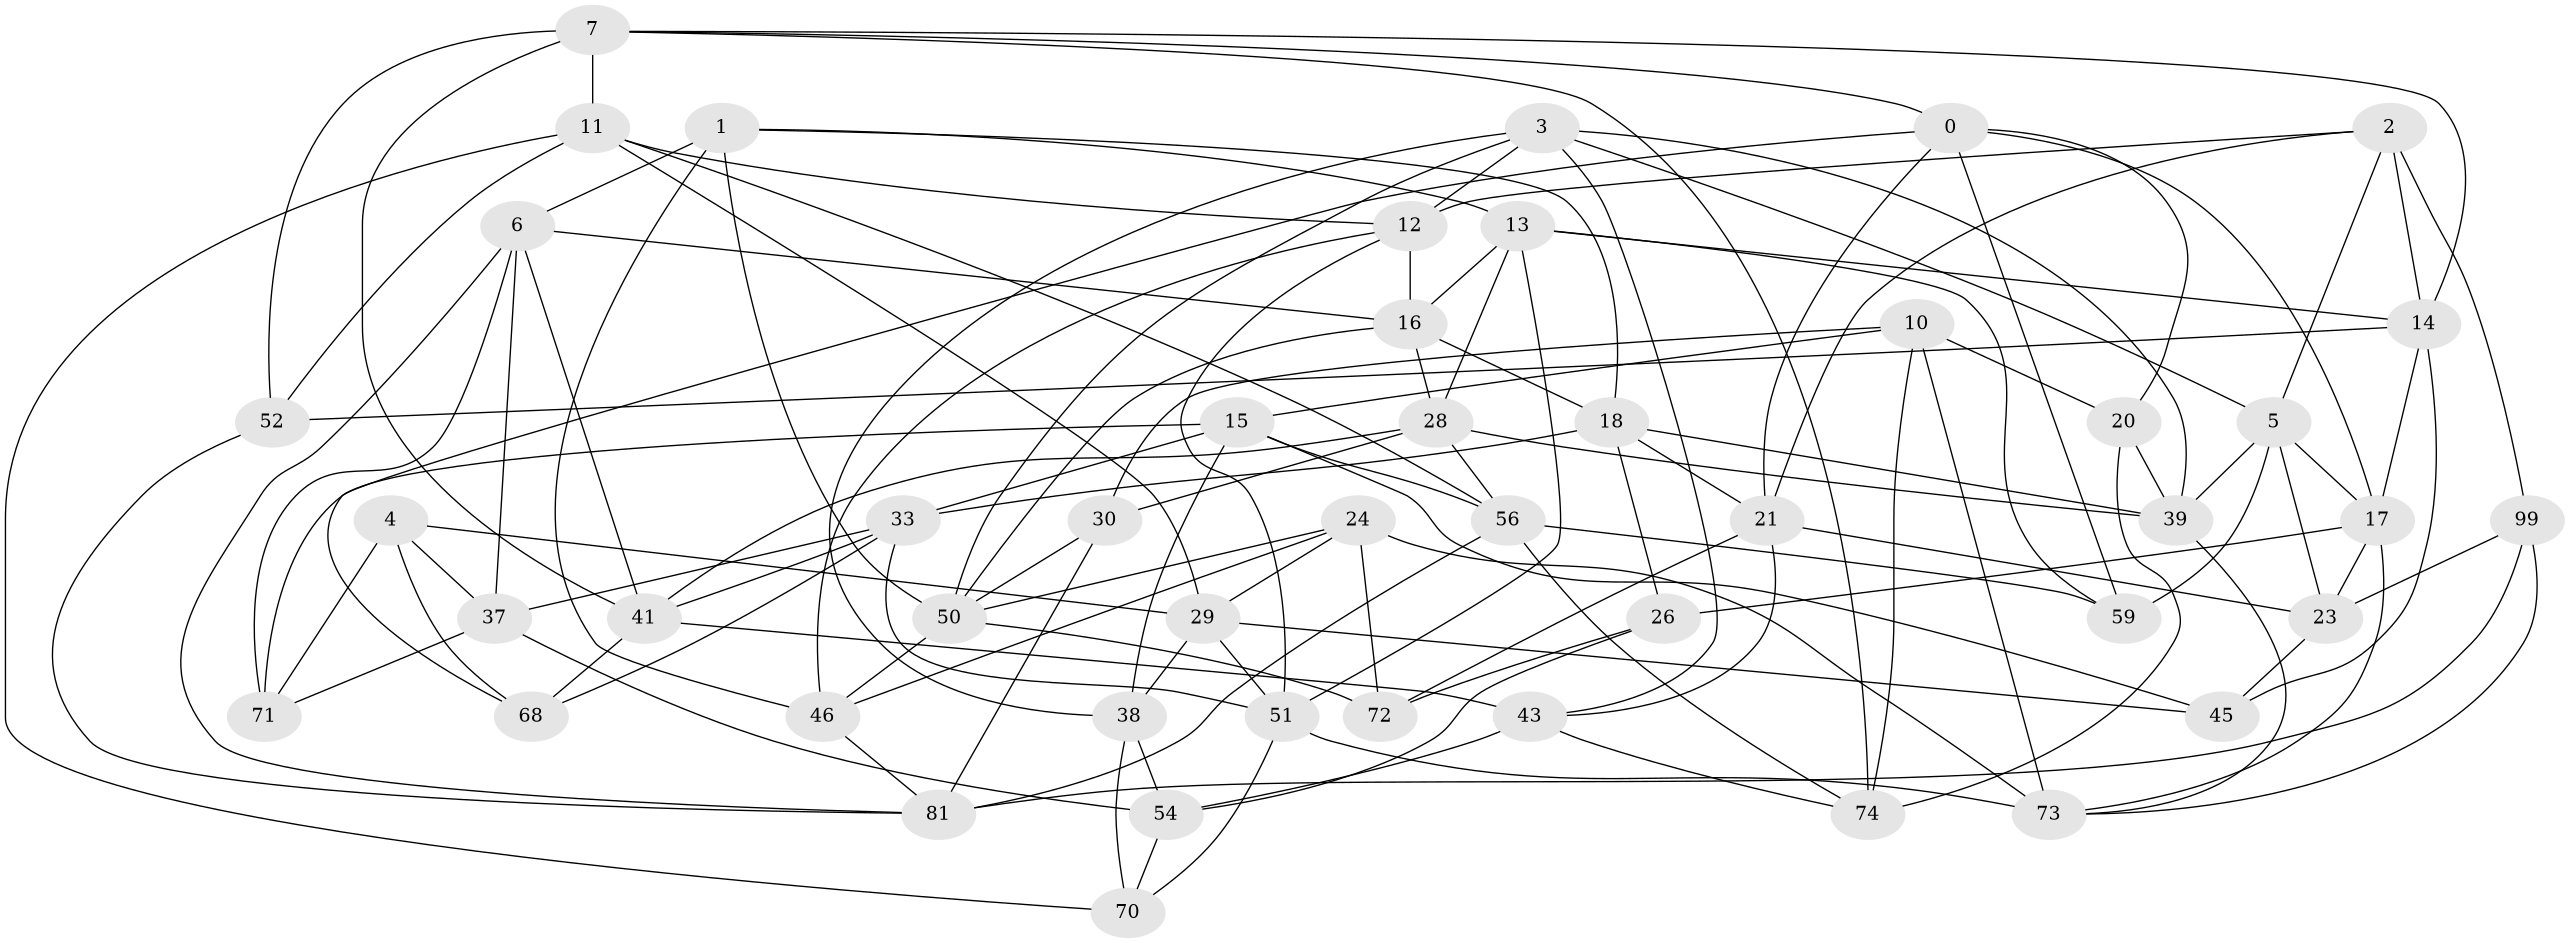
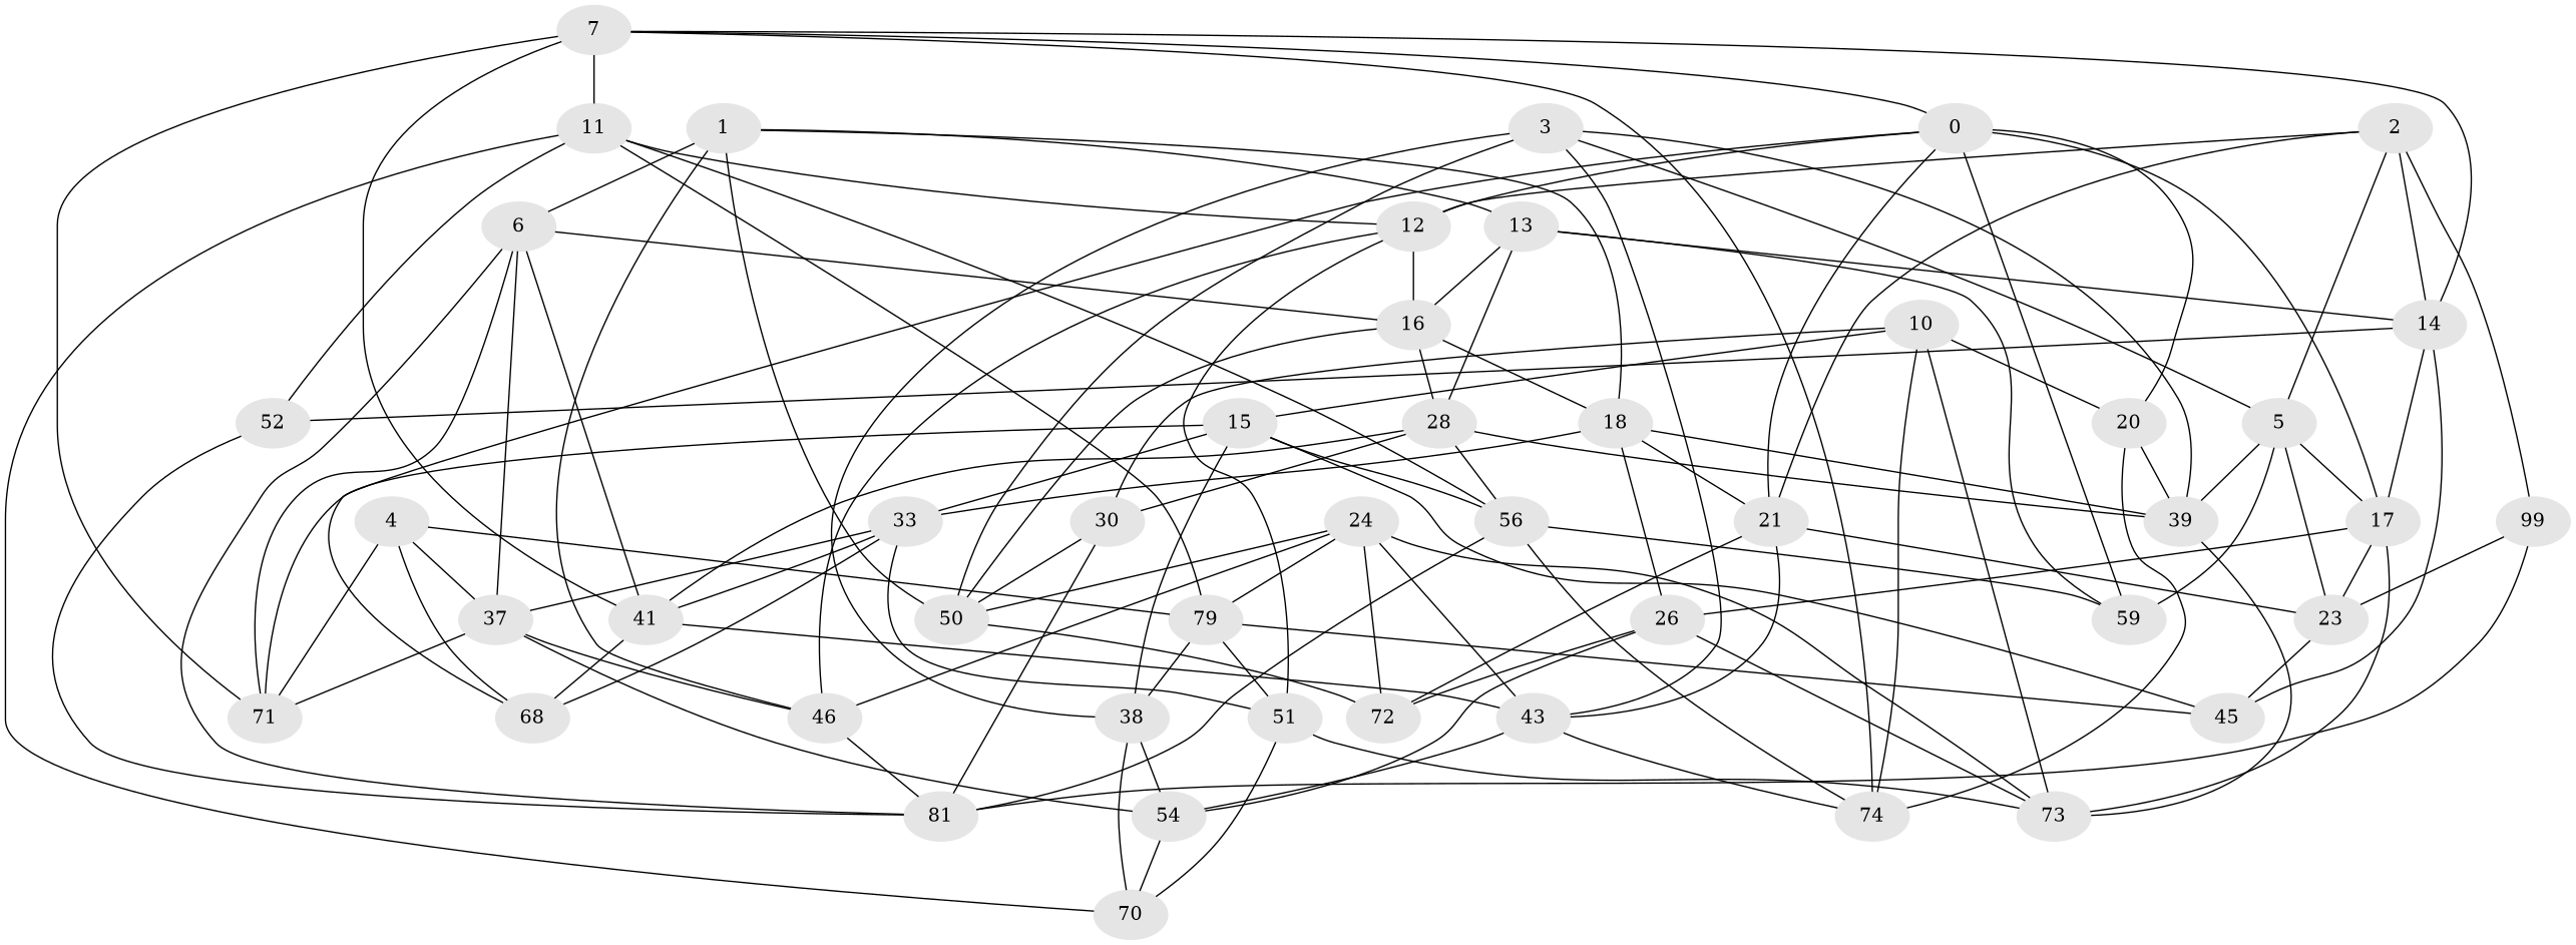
  graph {
    node [color=gray90 style=filled]
    1 [super="+69"]
    6 [super="+42"]
    13 [super="+52"]
    18 [super="+53"]
    46 [super="+75"]
    50 [super="+63"]
    37 [super="+83"]
    71
    16 [super="+40"]
    41 [super="+66"]
    81 [super="+82"]
    14 [super="+65"]
    59
    51 [super="+55"]
    28 [super="+58"]
    21 [super="+36"]
    39 [super="+57"]
    33 [super="+35"]
    26
    72
    2 [super="+8"]
    5 [super="+49"]
    12 [super="+34"]
    n24 [label=99 super="+25"]
    17 [super="+61"]
    23 [super="+78"]
    n27 [label=52]
    45
    73 [super="+77"]
    43 [super="+60"]
    3 [super="+22"]
    38 [super="+44"]
    70
    54 [super="+67"]
    74 [super="+76"]
-   29 [super="+47"]
+   29 [super="+47" label=79]
    4
    68
    7 [super="+64"]
    n40 [label=0 super="+31"]
    11 [super="+48"]
    20
    56 [super="+79"]
    10 [super="+27"]
    15 [super="+32"]
    30
    24 [super="+80"]
    1 -- 6
    1 -- 13
    1 -- 18
    1 -- 46 [weight=2]
    1 -- 50
    6 -- 37
    6 -- 71
    6 -- 16
    6 -- 41
    6 -- 81
    13 -- 16
    13 -- 14
    13 -- 59
-   13 -- 51
    13 -- 28
    18 -- 21
    18 -- 39
    18 -- 33
    18 -- 26
    46 -- 81
    50 -- 72
-   50 -- 46
+   37 -- 46
    37 -- 71
    37 -- 54
    16 -- 18
    16 -- 50
    16 -- 28
    41 -- 43
    41 -- 68
    14 -- 17
    14 -- n27
    14 -- 45
    51 -- 73
    51 -- 70
    28 -- 41
    28 -- 39
    28 -- 56
    28 -- 30
    21 -- 72
    21 -- 23
    21 -- 43
    39 -- 73
    33 -- 37
    33 -- 41
    33 -- 51
    33 -- 68
    26 -- 72
    26 -- 54
    2 -- 14
    2 -- 21
    2 -- 5
    2 -- 12
    2 -- n24 [weight=2]
    5 -- 59
    5 -- 39
    5 -- 17
    5 -- 23
    12 -- 46
    12 -- 16
    12 -- 51
    n24 -- 81
    n24 -- 23 [weight=2]
-   n24 -- 73
+   26 -- 73
    17 -- 26
    17 -- 23
    17 -- 73
    23 -- 45
    n27 -- 81
    43 -- 54
    43 -- 74
    3 -- 50
    3 -- 39
    3 -- 5
-   3 -- 12
+   n40 -- 12
    3 -- 43
    3 -- 38
    38 -- 70
    38 -- 54 [weight=2]
    54 -- 70
    29 -- 51
    29 -- 45
    29 -- 38
    4 -- 37
    4 -- 71
    4 -- 29
    4 -- 68
    7 -- 41
    7 -- 14
-   7 -- n27
+   7 -- 71
    7 -- 74
    7 -- n40
    7 -- 11
    n40 -- 59
    n40 -- 21
    n40 -- 17
    n40 -- 68
    n40 -- 20
    11 -- 12
    11 -- n27
    11 -- 70
    11 -- 29
    11 -- 56
    20 -- 39
    20 -- 74
    56 -- 81
    56 -- 59
    56 -- 74
    10 -- 73
    10 -- 74 [weight=2]
    10 -- 20
    10 -- 15
    10 -- 30
    15 -- 71
    15 -- 33
    15 -- 45
    15 -- 38
    15 -- 56
    30 -- 50
    30 -- 81
    24 -- 46
    24 -- 50
    24 -- 72
    24 -- 73
+   24 -- 43
    24 -- 29
  }
